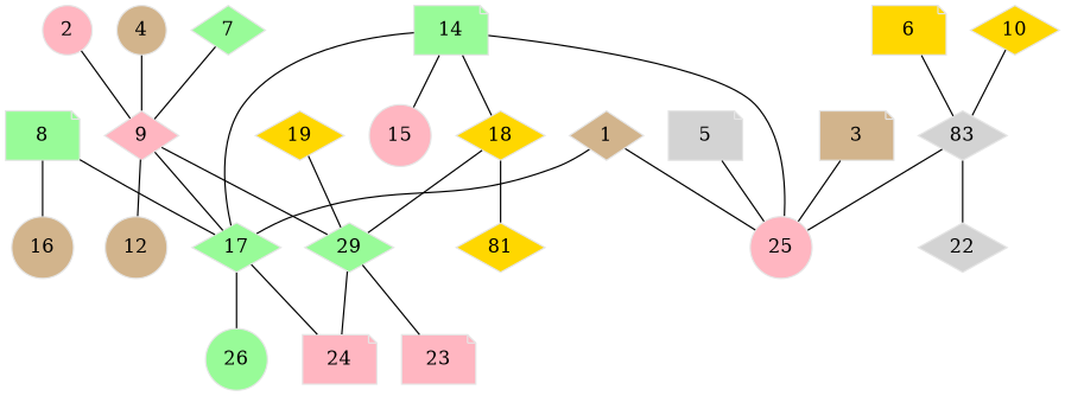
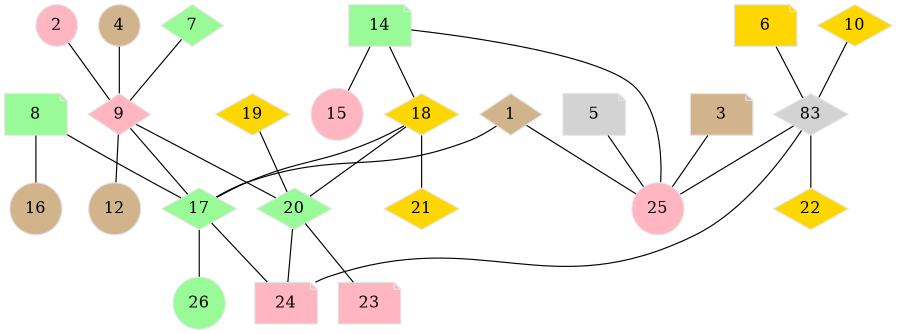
  graph {
    node [color=gray90 fillcolor=palegreen shape=diamond style=filled]
    edge [weight=1.0]
    1 [fillcolor=tan]
    17
    25 [fillcolor=lightpink shape=circle]
    24 [fillcolor=lightpink shape=note]
    26 [shape=circle]
    2 [fillcolor=lightpink shape=circle]
    9 [fillcolor=lightpink]
    12 [fillcolor=tan shape=circle]
-   20 [label=29]
+   20
    3 [fillcolor=tan shape=note]
    4 [fillcolor=tan shape=circle]
    5 [fillcolor=lightgrey shape=note]
    6 [fillcolor=gold shape=note]
    n14 [fillcolor=lightgrey label=83]
-   22 [fillcolor=lightgrey]
+   22 [fillcolor=gold]
    7
    8 [shape=note]
    16 [fillcolor=tan shape=circle]
    23 [fillcolor=lightpink shape=note]
    10 [fillcolor=gold]
    19 [fillcolor=gold]
    14 [shape=note]
    15 [fillcolor=lightpink shape=circle]
    18 [fillcolor=gold]
-   21 [fillcolor=gold label=81]
+   21 [fillcolor=gold]
    1 -- 17
    1 -- 25
    17 -- 24
    17 -- 26
    2 -- 9
    9 -- 17
    9 -- 12
    9 -- 20
    20 -- 24
    20 -- 23
    3 -- 25
    4 -- 9
    5 -- 25
    6 -- n14
    n14 -- 25
+   n14 -- 24
    n14 -- 22 [weight=2.0]
    7 -- 9
    8 -- 17
    8 -- 16
    10 -- n14
    19 -- 20
-   14 -- 17
+   18 -- 17
    14 -- 25
    14 -- 15
    14 -- 18
    18 -- 20
    18 -- 21
  }
